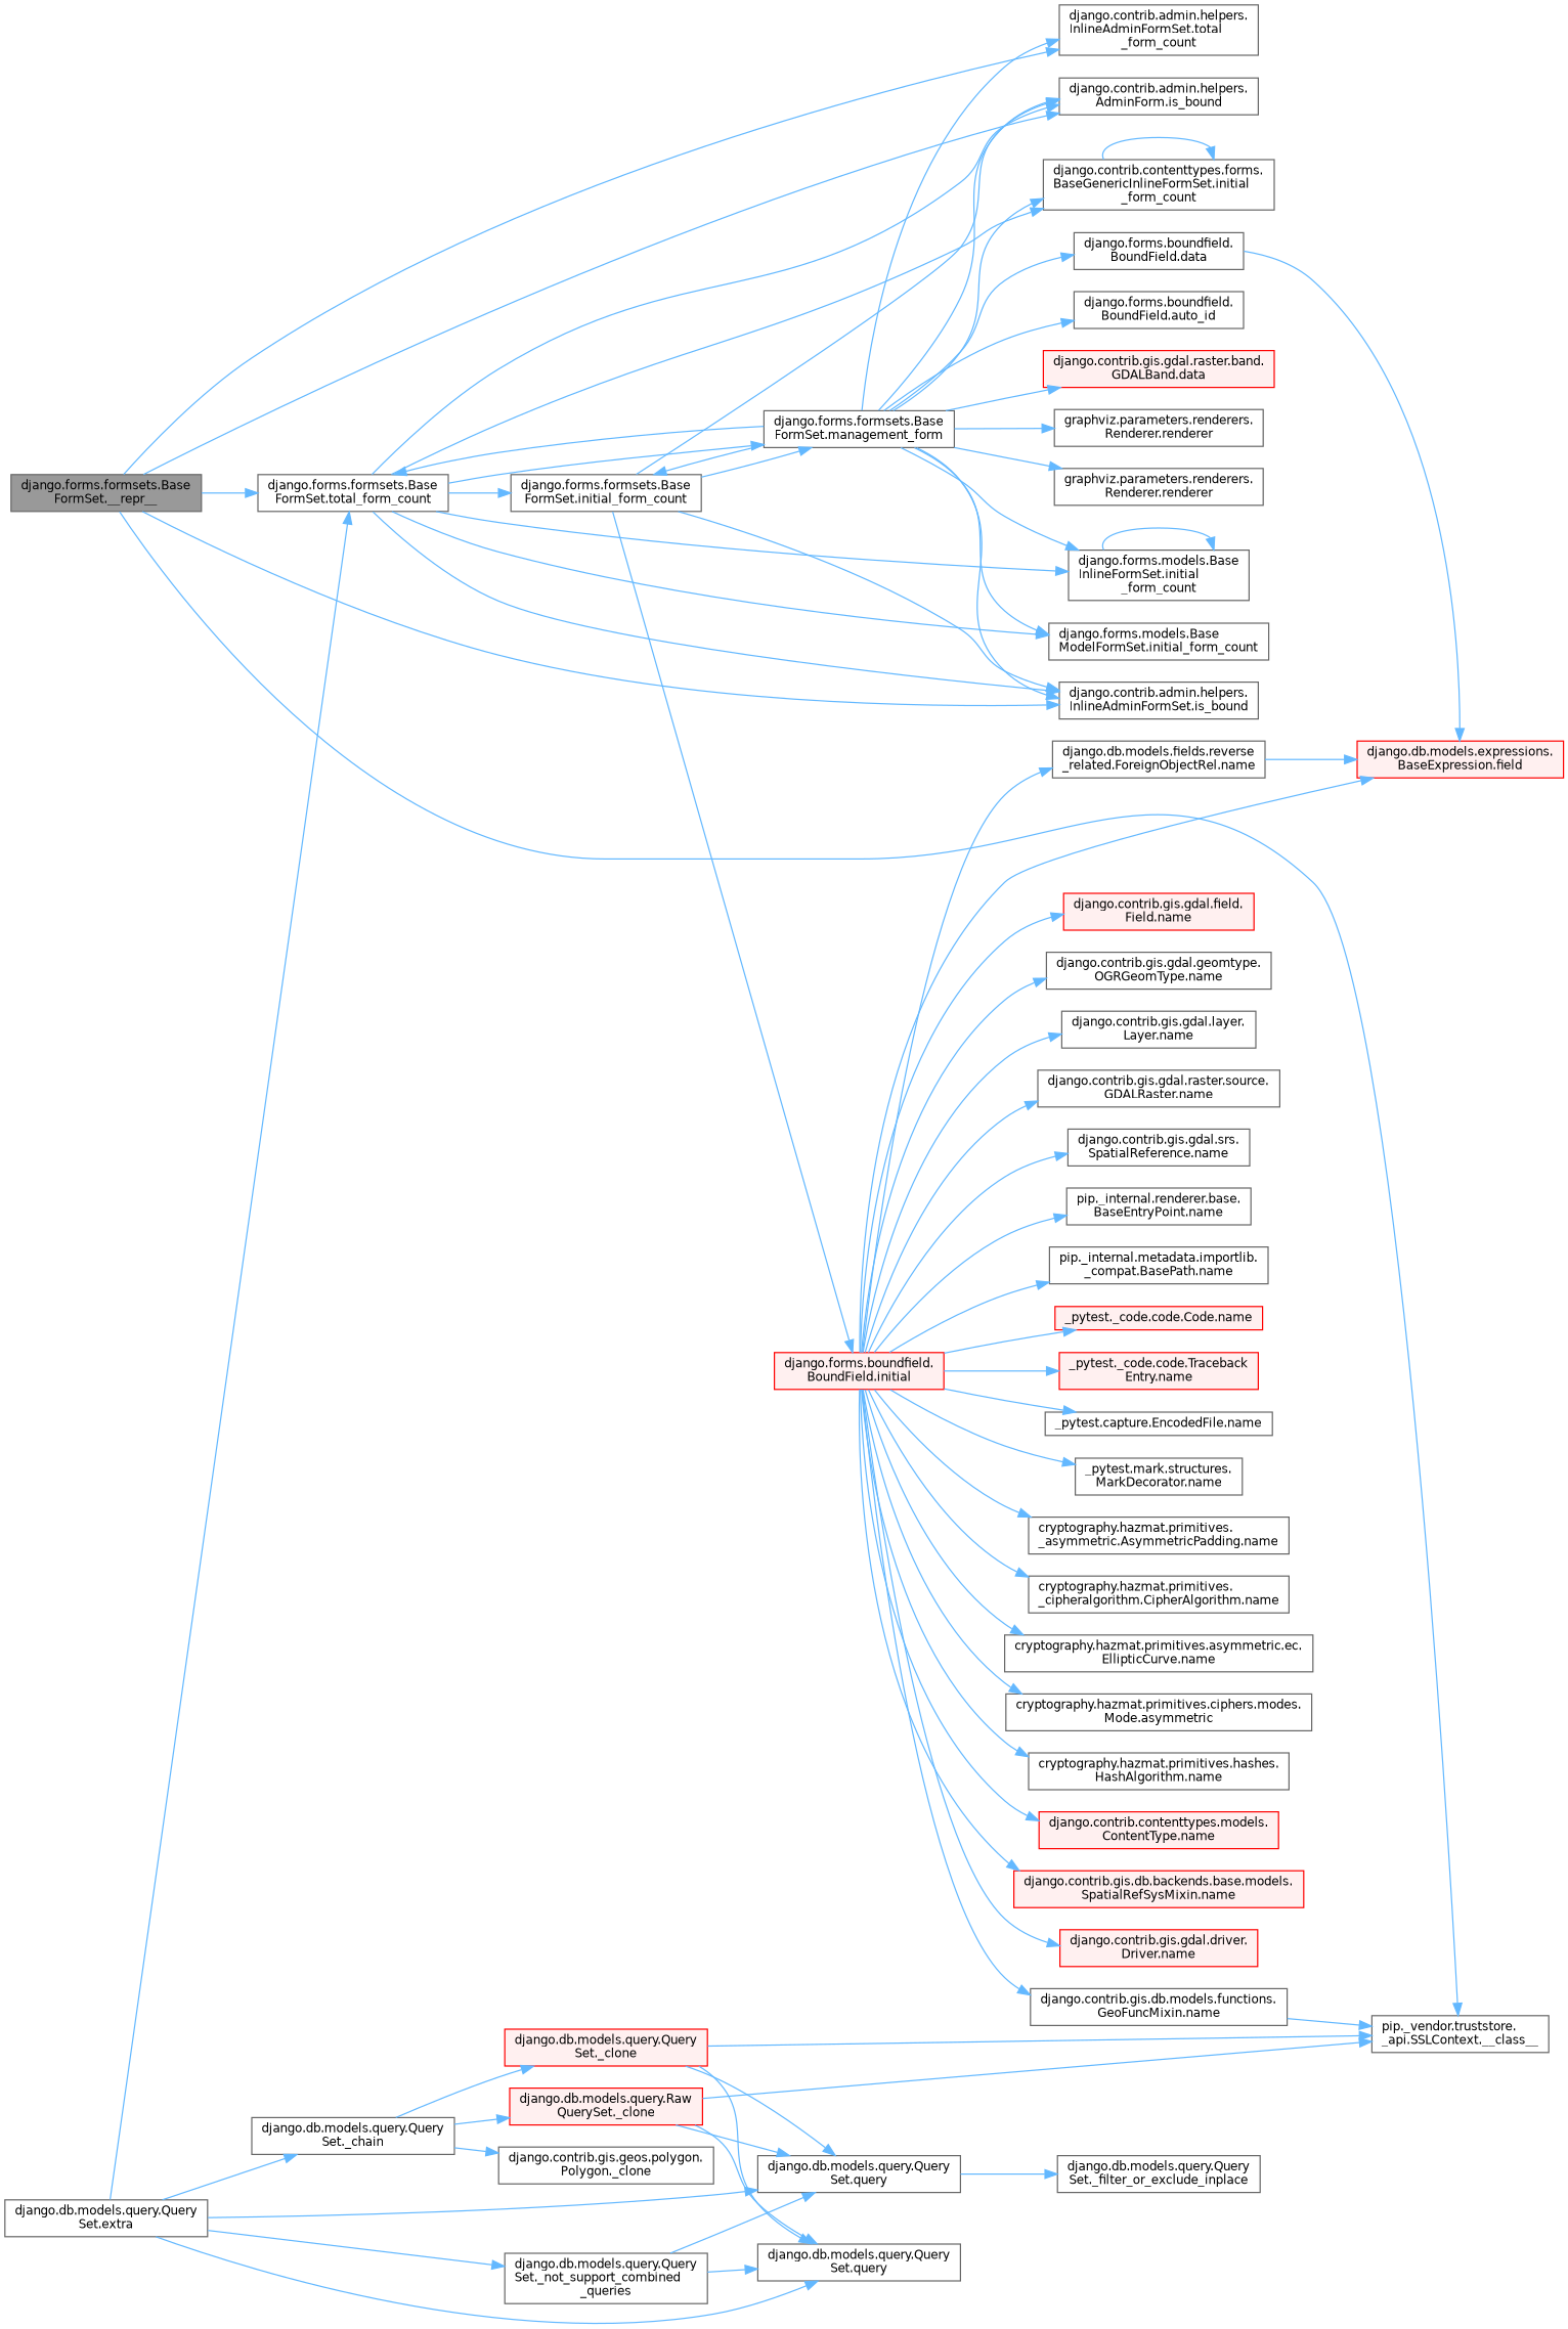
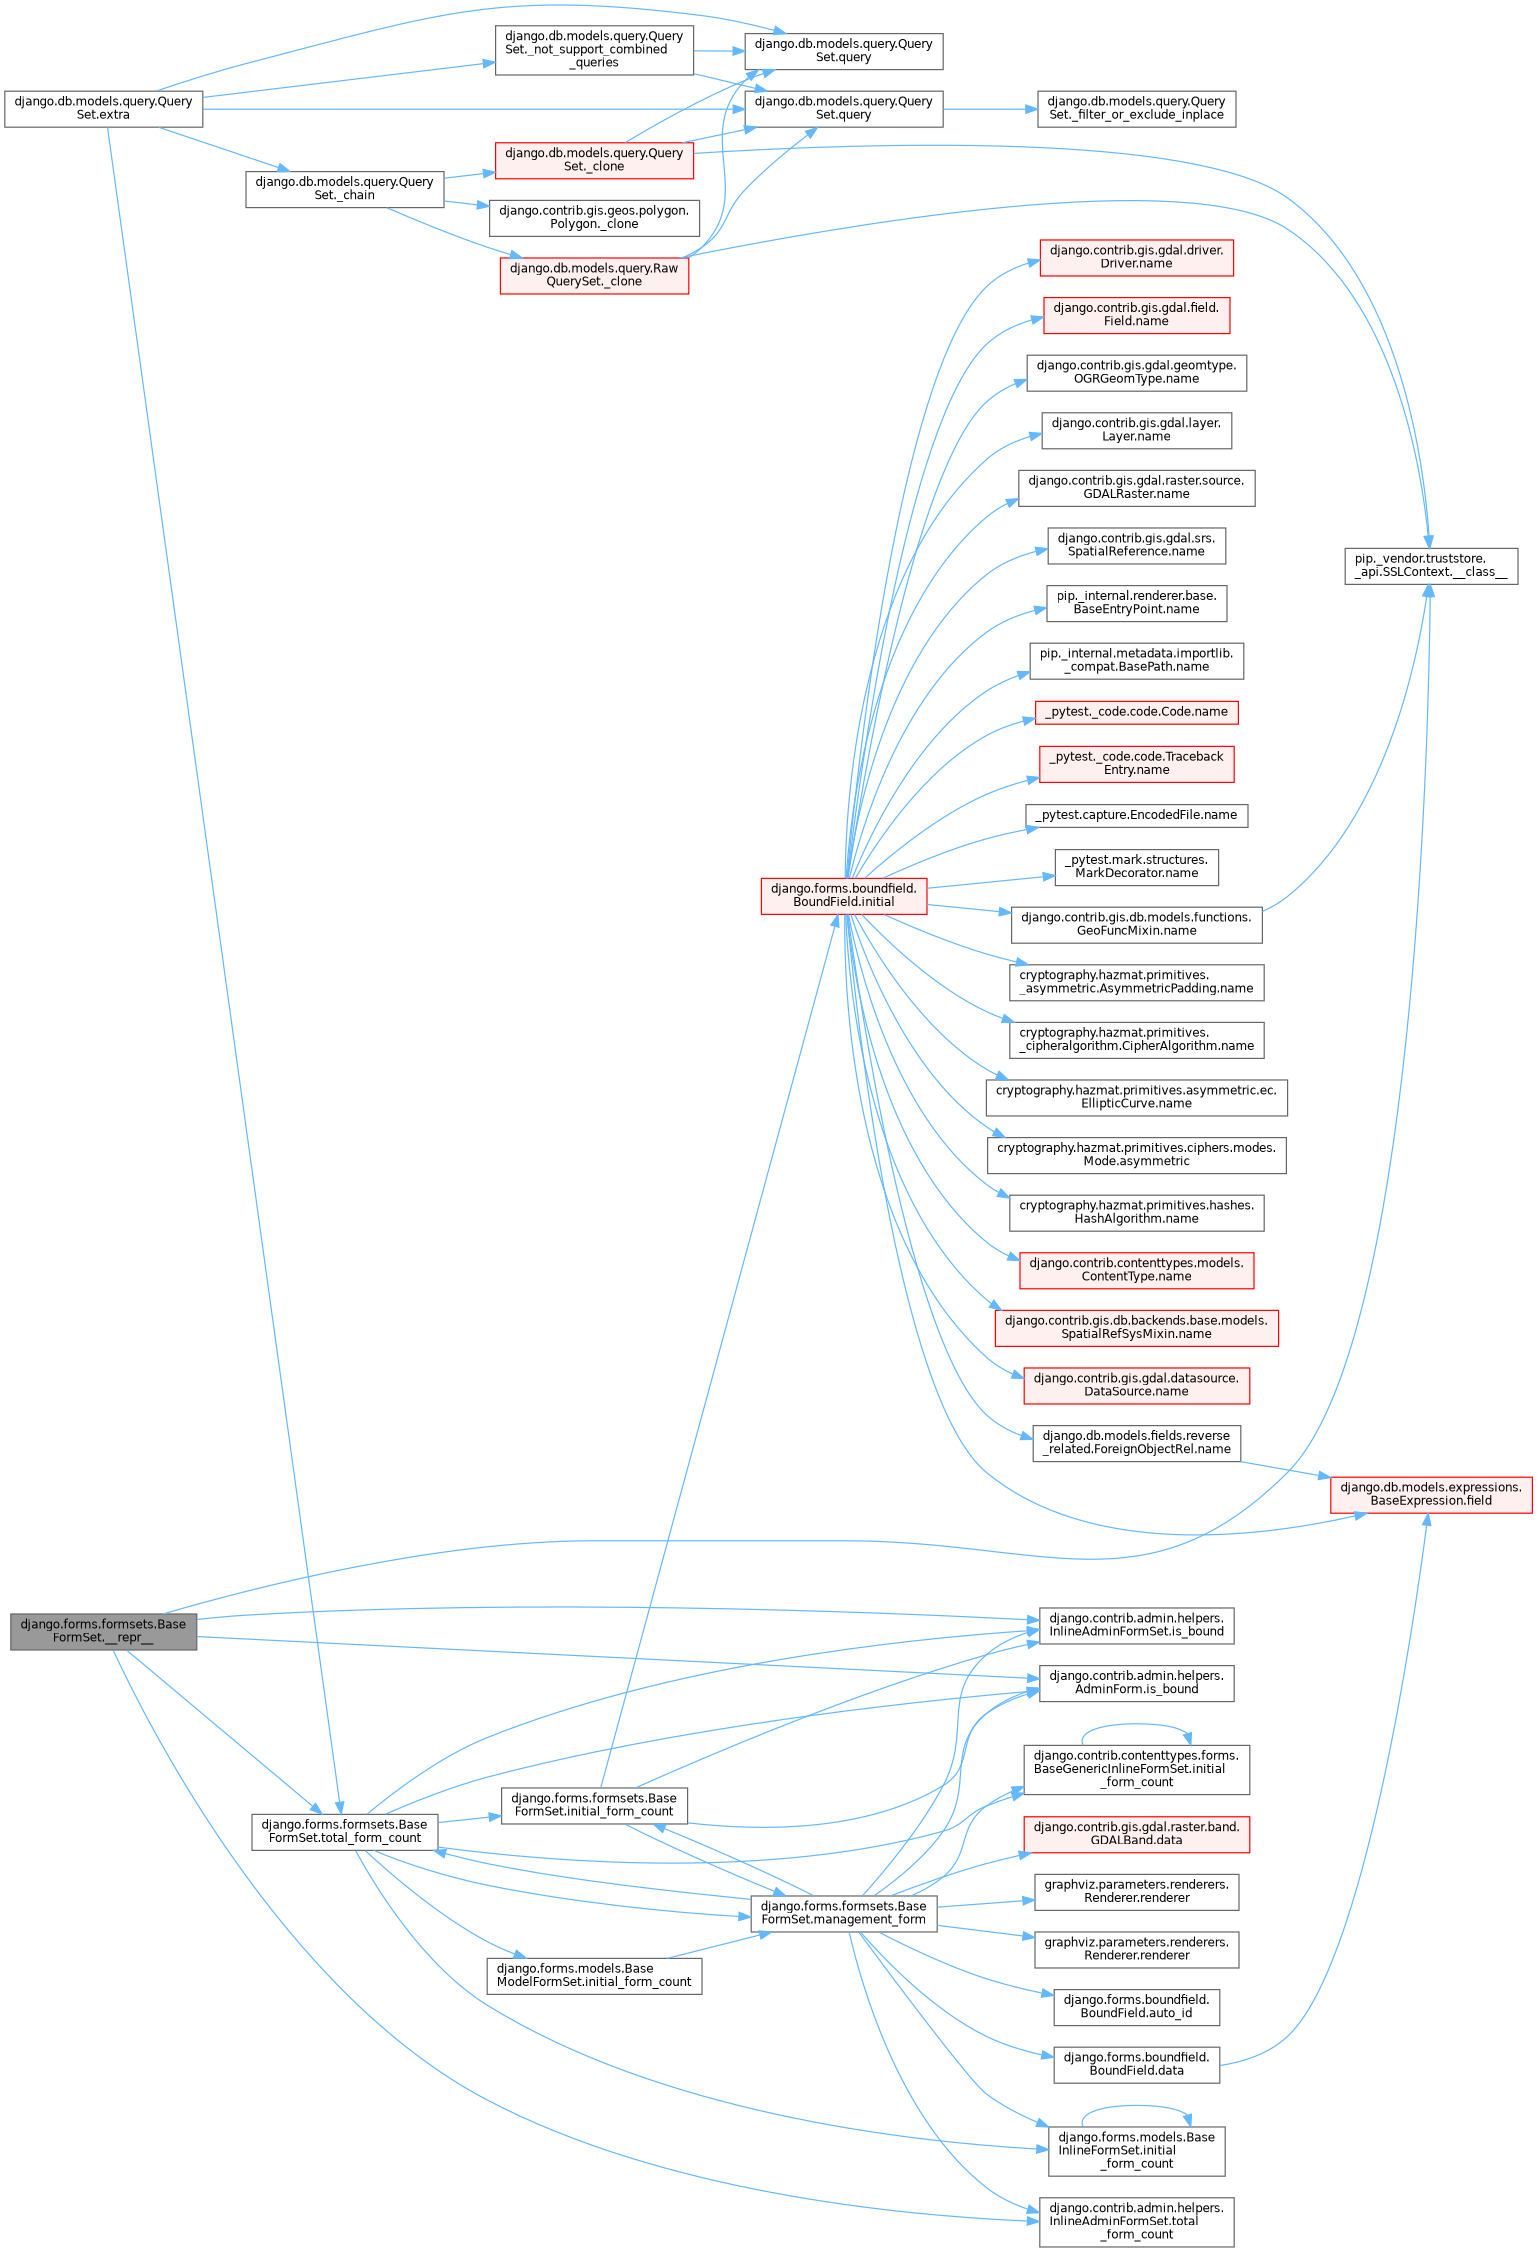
  digraph {
    rankdir=LR
    node [color=grey40 fillcolor=white fontname=Helvetica fontsize=10 shape=box style=filled]
    edge [color=steelblue1 fontname=Helvetica fontsize=10 labelfontname=Helvetica labelfontsize=10 style=solid]
    n1 [color=gray40 fillcolor=grey60 fontcolor=black height=0.2 label="django.forms.formsets.Base\lFormSet.__repr__" width=0.4]
    n2 [height=0.2 label="pip._vendor.truststore.\l_api.SSLContext.__class__" width=0.4]
    n3 [height=0.2 label="django.contrib.admin.helpers.\lAdminForm.is_bound" width=0.4]
    n4 [height=0.2 label="django.contrib.admin.helpers.\lInlineAdminFormSet.is_bound" width=0.4]
    n5 [height=0.2 label="django.contrib.admin.helpers.\lInlineAdminFormSet.total\l_form_count" width=0.4]
    n6 [height=0.2 label="django.forms.formsets.Base\lFormSet.total_form_count" width=0.4]
    n7 [height=0.2 label="django.contrib.contenttypes.forms.\lBaseGenericInlineFormSet.initial\l_form_count" width=0.4]
    n8 [height=0.2 label="django.forms.formsets.Base\lFormSet.initial_form_count" width=0.4]
    n9 [height=0.2 label="django.forms.formsets.Base\lFormSet.management_form" width=0.4]
    n10 [height=0.2 label="django.forms.models.Base\lInlineFormSet.initial\l_form_count" width=0.4]
    n11 [height=0.2 label="django.forms.models.Base\lModelFormSet.initial_form_count" width=0.4]
    n12 [height=0.2 label="django.db.models.query.Query\lSet.extra" width=0.4]
    n13 [height=0.2 label="django.db.models.query.Query\lSet._chain" width=0.4]
    n14 [height=0.2 label="django.db.models.query.Query\lSet.query" width=0.4]
    n15 [height=0.2 label="django.db.models.query.Query\lSet.query" width=0.4]
    n16 [height=0.2 label="django.db.models.query.Query\lSet._not_support_combined\l_queries" width=0.4]
    n17 [color=red fillcolor="#FFF0F0" height=0.2 label="django.forms.boundfield.\lBoundField.initial" width=0.4]
    n18 [height=0.2 label="django.forms.boundfield.\lBoundField.auto_id" width=0.4]
    n19 [color=red fillcolor="#FFF0F0" height=0.2 label="django.contrib.gis.gdal.raster.band.\lGDALBand.data" width=0.4]
    n20 [height=0.2 label="django.forms.boundfield.\lBoundField.data" width=0.4]
    n21 [height=0.2 label="graphviz.parameters.renderers.\lRenderer.renderer" width=0.4]
    n22 [height=0.2 label="graphviz.parameters.renderers.\lRenderer.renderer" width=0.4]
    n23 [height=0.2 label="django.contrib.gis.geos.polygon.\lPolygon._clone" width=0.4]
    n24 [color=red fillcolor="#FFF0F0" height=0.2 label="django.db.models.query.Query\lSet._clone" width=0.4]
    n25 [color=red fillcolor="#FFF0F0" height=0.2 label="django.db.models.query.Raw\lQuerySet._clone" width=0.4]
    n26 [height=0.2 label="django.db.models.query.Query\lSet._filter_or_exclude_inplace" width=0.4]
    n27 [color=red fillcolor="#FFF0F0" height=0.2 label="django.db.models.expressions.\lBaseExpression.field" width=0.4]
    n28 [color=red fillcolor="#FFF0F0" height=0.2 label="_pytest._code.code.Code.name" width=0.4]
    n29 [color=red fillcolor="#FFF0F0" height=0.2 label="_pytest._code.code.Traceback\lEntry.name" width=0.4]
    n30 [height=0.2 label="_pytest.capture.EncodedFile.name" width=0.4]
    n31 [height=0.2 label="_pytest.mark.structures.\lMarkDecorator.name" width=0.4]
    n32 [height=0.2 label="cryptography.hazmat.primitives.\l_asymmetric.AsymmetricPadding.name" width=0.4]
    n33 [height=0.2 label="cryptography.hazmat.primitives.\l_cipheralgorithm.CipherAlgorithm.name" width=0.4]
    n34 [height=0.2 label="cryptography.hazmat.primitives.asymmetric.ec.\lEllipticCurve.name" width=0.4]
    n35 [height=0.2 label="cryptography.hazmat.primitives.ciphers.modes.\lMode.asymmetric" width=0.4]
    n36 [height=0.2 label="cryptography.hazmat.primitives.hashes.\lHashAlgorithm.name" width=0.4]
    n37 [color=red fillcolor="#FFF0F0" height=0.2 label="django.contrib.contenttypes.models.\lContentType.name" width=0.4]
    n38 [color=red fillcolor="#FFF0F0" height=0.2 label="django.contrib.gis.db.backends.base.models.\lSpatialRefSysMixin.name" width=0.4]
    n39 [height=0.2 label="django.contrib.gis.db.models.functions.\lGeoFuncMixin.name" width=0.4]
+   n40 [color=red fillcolor="#FFF0F0" height=0.2 label="django.contrib.gis.gdal.datasource.\lDataSource.name" width=0.4]
    n41 [color=red fillcolor="#FFF0F0" height=0.2 label="django.contrib.gis.gdal.driver.\lDriver.name" width=0.4]
    n42 [color=red fillcolor="#FFF0F0" height=0.2 label="django.contrib.gis.gdal.field.\lField.name" width=0.4]
    n43 [height=0.2 label="django.contrib.gis.gdal.geomtype.\lOGRGeomType.name" width=0.4]
    n44 [height=0.2 label="django.contrib.gis.gdal.layer.\lLayer.name" width=0.4]
    n45 [height=0.2 label="django.contrib.gis.gdal.raster.source.\lGDALRaster.name" width=0.4]
    n46 [height=0.2 label="django.contrib.gis.gdal.srs.\lSpatialReference.name" width=0.4]
    n47 [height=0.2 label="django.db.models.fields.reverse\l_related.ForeignObjectRel.name" width=0.4]
    n48 [height=0.2 label="pip._internal.renderer.base.\lBaseEntryPoint.name" width=0.4]
    n49 [height=0.2 label="pip._internal.metadata.importlib.\l_compat.BasePath.name" width=0.4]
    n1 -> n2
    n1 -> n3
    n1 -> n4
    n1 -> n5
    n1 -> n6
    n6 -> n3
    n6 -> n4
    n6 -> n7
    n6 -> n8
    n6 -> n9
    n6 -> n10
    n6 -> n11
    n7 -> n7
    n8 -> n3
    n8 -> n4
    n8 -> n9
    n8 -> n17
    n9 -> n3
    n9 -> n4
    n9 -> n5
    n9 -> n6
    n9 -> n7
    n9 -> n8
    n9 -> n10
-   n9 -> n11
+   n11 -> n9
    n9 -> n18
    n9 -> n19
    n9 -> n20
    n9 -> n21
    n9 -> n22
    n10 -> n10
    n12 -> n6
    n12 -> n13
    n12 -> n14
    n12 -> n15
    n12 -> n16
    n13 -> n23
    n13 -> n24
    n13 -> n25
    n14 -> n26
    n16 -> n14
    n16 -> n15
    n17 -> n27
    n17 -> n28
    n17 -> n29
    n17 -> n30
    n17 -> n31
    n17 -> n32
    n17 -> n33
    n17 -> n34
    n17 -> n35
    n17 -> n36
    n17 -> n37
    n17 -> n38
    n17 -> n39
+   n17 -> n40
    n17 -> n41
    n17 -> n42
    n17 -> n43
    n17 -> n44
    n17 -> n45
    n17 -> n46
    n17 -> n47
    n17 -> n48
    n17 -> n49
    n20 -> n27
    n24 -> n2
    n24 -> n14
    n24 -> n15
    n25 -> n2
    n25 -> n14
    n25 -> n15
    n39 -> n2
    n47 -> n27
  }
